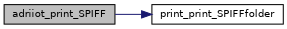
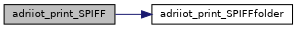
  digraph {
    rankdir=LR
    node [color=black fontname=Helvetica fontsize=10 shape=record style=filled]
    n1 [fillcolor=grey75 fontcolor=black height=0.2 label=adriiot_print_SPIFF width=0.4]
-   n2 [fillcolor=white height=0.2 label=print_print_SPIFFfolder width=0.4]
+   n2 [fillcolor=white height=0.2 label=adriiot_print_SPIFFfolder width=0.4]
    n1 -> n2 [color=midnightblue fontname=Helvetica fontsize=10 labelfontname=Helvetica labelfontsize=10 style=solid]
  }
